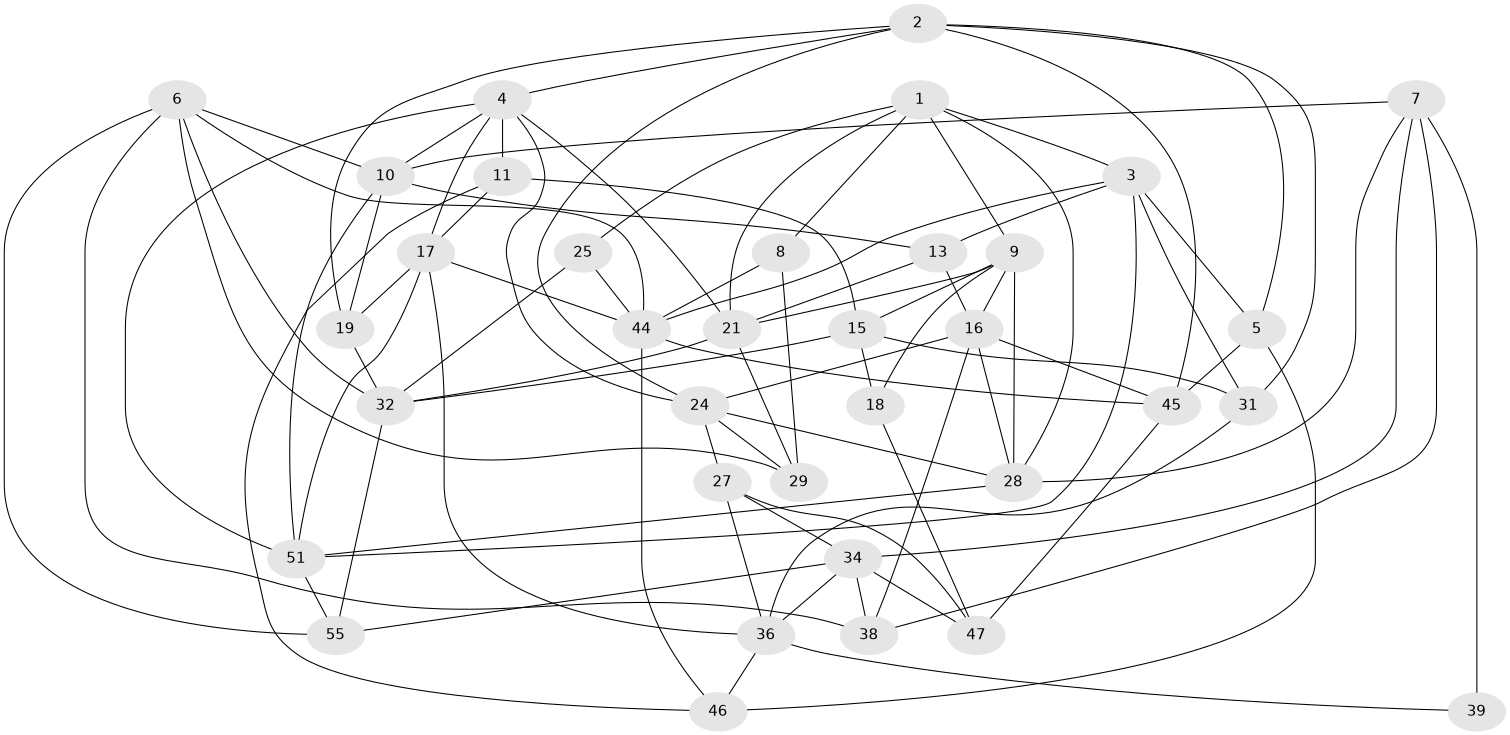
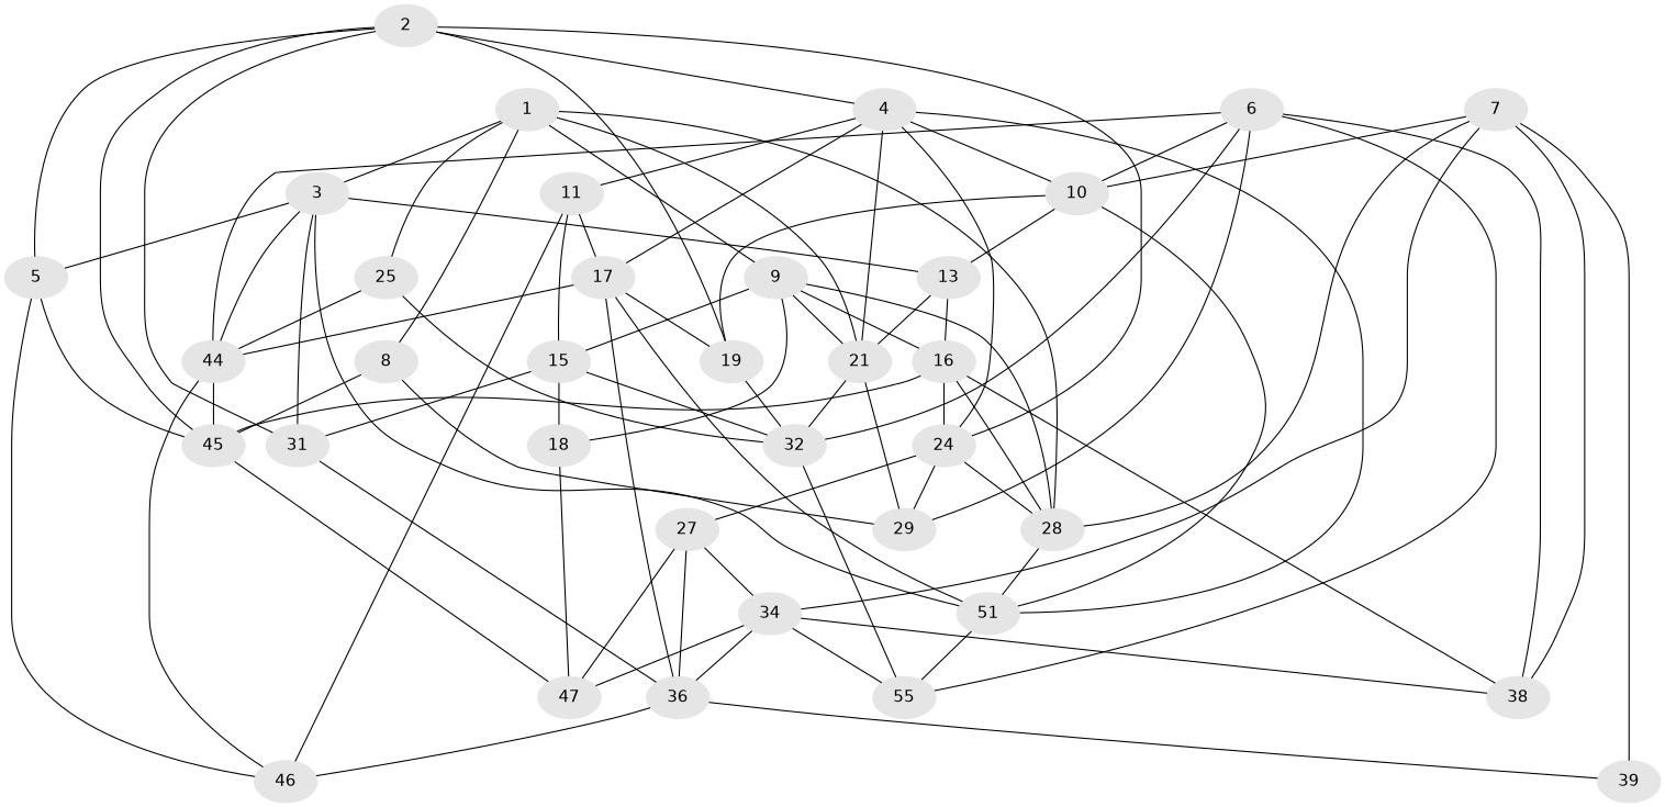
  graph {
    fontname="DejaVu Sans"
    node [color=gray90 fontname="DejaVu Sans" style=filled]
    edge [fontname="DejaVu Sans"]
    1 [super="+20"]
    3 [super="+42"]
    8
    9 [super="+53"]
    21 [super="+43"]
    25
    28 [super="+37"]
    5
    31
    13
    44 [super="+48"]
    51 [super="+52"]
    45 [super="+54"]
    29 [super="+33"]
    15 [super="+22"]
    16 [super="+30"]
    18
    32 [super="+40"]
    2 [super="+14"]
    4 [super="+41"]
    19
    24 [super="+56"]
    10 [super="+12"]
    11
    17 [super="+35"]
    46
    27
    36 [super="+49"]
    47
    55
    6 [super="+26"]
    38
    7 [super="+23"]
    34 [super="+50"]
    39
    1 -- 3
    1 -- 8
    1 -- 9
    1 -- 21
    1 -- 25
    1 -- 28
    3 -- 5
    3 -- 31
    3 -- 13
    3 -- 44
    3 -- 51
-   8 -- 44
+   8 -- 45
    8 -- 29 [weight=2]
    9 -- 21
    9 -- 28
    9 -- 15
    9 -- 16
    9 -- 18
    21 -- 29
    21 -- 32
    25 -- 44
    25 -- 32
    28 -- 51
    5 -- 45
    5 -- 46
    31 -- 36
    13 -- 21
    13 -- 16
    44 -- 45
    44 -- 46
    51 -- 55
    45 -- 47
    15 -- 31
    15 -- 18 [weight=2]
    15 -- 32
    16 -- 28
    16 -- 45
    16 -- 24
    16 -- 38
    18 -- 47
    32 -- 55
    2 -- 5
    2 -- 31
    2 -- 45
    2 -- 4
    2 -- 19
    2 -- 24
    4 -- 21
    4 -- 51
    4 -- 24
    4 -- 10
    4 -- 11
    4 -- 17
    19 -- 32
    24 -- 28
    24 -- 29
    24 -- 27
    10 -- 13
    10 -- 51
    10 -- 19
    11 -- 15
    11 -- 17
    11 -- 46
    17 -- 44
    17 -- 51
    17 -- 19
    17 -- 36
    27 -- 36
    27 -- 47
    27 -- 34
    36 -- 46
    36 -- 39
    6 -- 44
    6 -- 29
    6 -- 32
    6 -- 10
    6 -- 55
    6 -- 38
    7 -- 28
    7 -- 10
    7 -- 38
    7 -- 34
    7 -- 39 [weight=2]
    34 -- 36
    34 -- 47
    34 -- 55
    34 -- 38
  }
